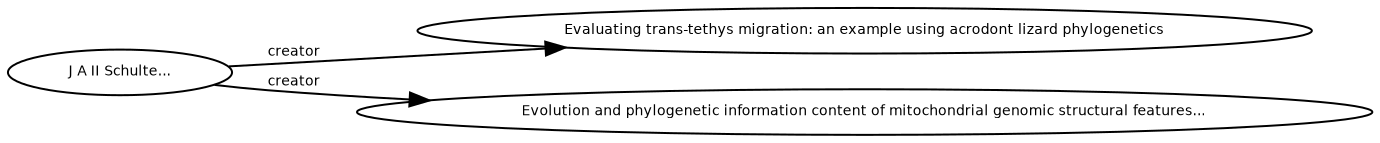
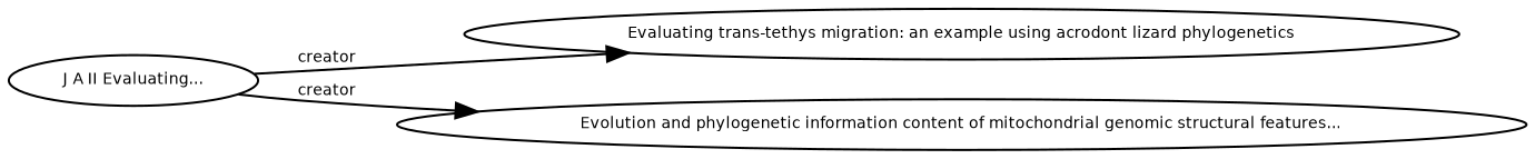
  digraph {
    rankdir=LR
    node [fontname=Helvetica fontsize=7]
    edge [fontname=Helvetica fontsize=7]
-   n1 [height=0.27433100247 label="J A II Schulte..." width=0.27433100247]
+   n1 [height=0.27433100247 label="J A II Evaluating..." width=0.27433100247]
    n2 [height=0.27433100247 label="Evaluating trans-tethys migration: an example using acrodont lizard phylogenetics" width=0.27433100247]
    n3 [height=0.27433100247 label="Evolution and phylogenetic information content of mitochondrial genomic structural features..." width=0.27433100247]
    n1 -> n2 [label=creator]
    n1 -> n3 [label=creator]
  }
